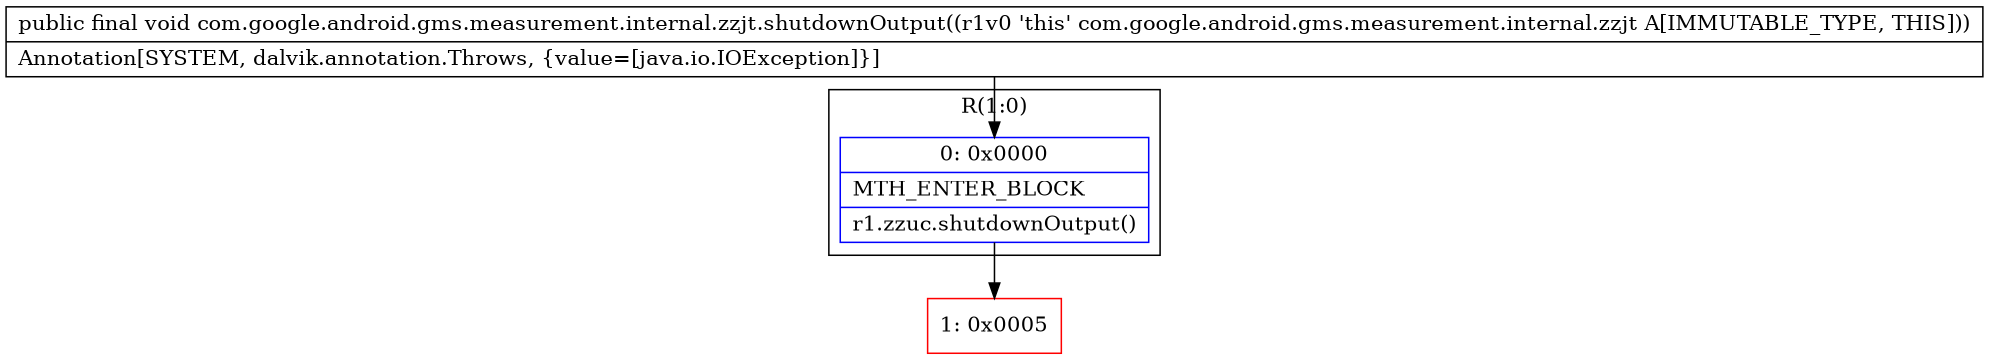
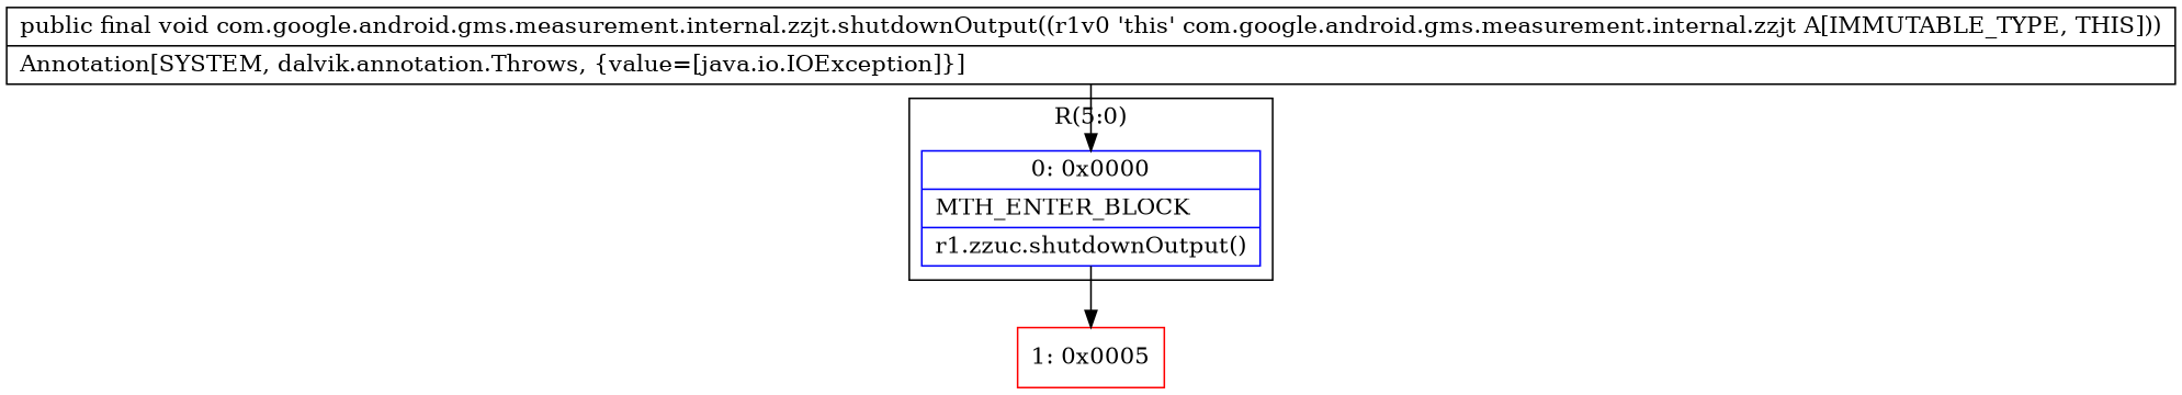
  digraph {
    node [shape=record]
    n1 [color=blue label="{0\:\ 0x0000|MTH_ENTER_BLOCK\l|r1.zzuc.shutdownOutput()\l}"]
    n2 [color=red label="{1\:\ 0x0005}"]
    n3 [label="{public final void com.google.android.gms.measurement.internal.zzjt.shutdownOutput((r1v0 'this' com.google.android.gms.measurement.internal.zzjt A[IMMUTABLE_TYPE, THIS]))  | Annotation[SYSTEM, dalvik.annotation.Throws, \{value=[java.io.IOException]\}]\l}"]
    subgraph cluster_1 {
-     label="R(1:0)"
+     label="R(5:0)"
      n1
    }
    n1 -> n2
    n3 -> n1
  }
